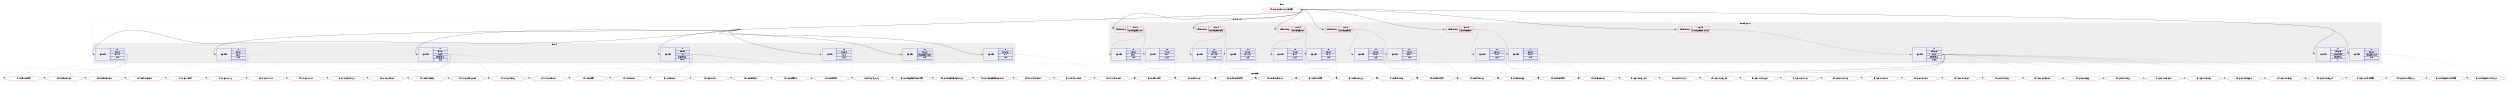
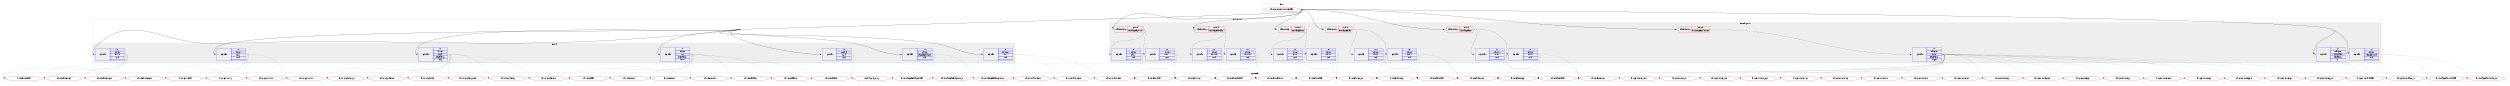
  digraph {
    compound=true
    concentrate=true
    fontname=Helvetica
    fontsize=10
    newrank=true
    rankdir=TB
    ranksep=1.5
    node [color=red fontname=Helvetica fontsize=10]
    edge [arrowhead=vee headport=w style=dotted tailport=e weight=100]
    n1 [label="dev-ros/audio_common_msgs-9999" width=4]
    n2 [color=blue label=<<TABLE BORDER="0" CELLBORDER="1" CELLSPACING="0" CELLPADDING="4" WIDTH="220"><TR><TD ROWSPAN="6" CELLPADDING="30">pack_dep</TD></TR><TR><TD WIDTH="110">no</TD></TR><TR><TD>dev-ros</TD></TR><TR><TD>message_generation</TD></TR><TR><TD>none</TD></TR><TR><TD></TD></TR></TABLE>> shape=none]
    n3 [color=blue label=<<TABLE BORDER="0" CELLBORDER="1" CELLSPACING="0" CELLPADDING="4" WIDTH="220"><TR><TD ROWSPAN="6" CELLPADDING="30">pack_dep</TD></TR><TR><TD WIDTH="110">no</TD></TR><TR><TD>dev-python</TD></TR><TR><TD>empy</TD></TR><TR><TD>none</TD></TR><TR><TD></TD></TR></TABLE>> shape=none]
    n4 [color=blue label=<<TABLE BORDER="0" CELLBORDER="1" CELLSPACING="0" CELLPADDING="4" WIDTH="220"><TR><TD ROWSPAN="6" CELLPADDING="30">pack_dep</TD></TR><TR><TD WIDTH="110">no</TD></TR><TR><TD>dev-ros</TD></TR><TR><TD>genmsg</TD></TR><TR><TD>none</TD></TR><TR><TD></TD></TR></TABLE>> shape=none]
    n5 [color=blue label=<<TABLE BORDER="0" CELLBORDER="1" CELLSPACING="0" CELLPADDING="4" WIDTH="220"><TR><TD ROWSPAN="6" CELLPADDING="30">pack_dep</TD></TR><TR><TD WIDTH="110">no</TD></TR><TR><TD>dev-util</TD></TR><TR><TD>catkin</TD></TR><TR><TD>none</TD></TR><TR><TD></TD></TR></TABLE>> shape=none]
    n6 [color=blue label=<<TABLE BORDER="0" CELLBORDER="1" CELLSPACING="0" CELLPADDING="4" WIDTH="220"><TR><TD ROWSPAN="6" CELLPADDING="30">pack_dep</TD></TR><TR><TD WIDTH="110">no</TD></TR><TR><TD>dev-util</TD></TR><TR><TD>cmake</TD></TR><TR><TD>greaterequal</TD></TR><TR><TD>3.9.6</TD></TR></TABLE>> shape=none]
    n7 [color=blue label=<<TABLE BORDER="0" CELLBORDER="1" CELLSPACING="0" CELLPADDING="4" WIDTH="220"><TR><TD ROWSPAN="6" CELLPADDING="30">pack_dep</TD></TR><TR><TD WIDTH="110">no</TD></TR><TR><TD>dev-vcs</TD></TR><TR><TD>git</TD></TR><TR><TD>greaterequal</TD></TR><TR><TD>1.8.2.1</TD></TR></TABLE>> shape=none]
    n8 [color=blue label=<<TABLE BORDER="0" CELLBORDER="1" CELLSPACING="0" CELLPADDING="4" WIDTH="220"><TR><TD ROWSPAN="6" CELLPADDING="30">pack_dep</TD></TR><TR><TD WIDTH="110">no</TD></TR><TR><TD>sys-devel</TD></TR><TR><TD>make</TD></TR><TR><TD>none</TD></TR><TR><TD></TD></TR></TABLE>> shape=none]
    n9 [color=blue label=<<TABLE BORDER="0" CELLBORDER="1" CELLSPACING="0" CELLPADDING="4" WIDTH="220"><TR><TD ROWSPAN="6" CELLPADDING="30">pack_dep</TD></TR><TR><TD WIDTH="110">no</TD></TR><TR><TD>dev-lang</TD></TR><TR><TD>python</TD></TR><TR><TD>greaterequal</TD></TR><TR><TD>2.7.5-r2</TD></TR></TABLE>> shape=none]
    n10 [label=<<TABLE BORDER="0" CELLBORDER="1" CELLSPACING="0" CELLPADDING="4"><TR><TD ROWSPAN="3" CELLPADDING="10">use_conditional</TD></TR><TR><TD>positive</TD></TR><TR><TD>python_targets_python2_7</TD></TR></TABLE>> shape=none]
    n11 [color=blue label=<<TABLE BORDER="0" CELLBORDER="1" CELLSPACING="0" CELLPADDING="4" WIDTH="220"><TR><TD ROWSPAN="6" CELLPADDING="30">pack_dep</TD></TR><TR><TD WIDTH="110">no</TD></TR><TR><TD>dev-ros</TD></TR><TR><TD>gencpp</TD></TR><TR><TD>none</TD></TR><TR><TD></TD></TR></TABLE>> shape=none]
    n12 [color=blue label=<<TABLE BORDER="0" CELLBORDER="1" CELLSPACING="0" CELLPADDING="4" WIDTH="220"><TR><TD ROWSPAN="6" CELLPADDING="30">pack_dep</TD></TR><TR><TD WIDTH="110">no</TD></TR><TR><TD>dev-ros</TD></TR><TR><TD>gencpp</TD></TR><TR><TD>none</TD></TR><TR><TD></TD></TR></TABLE>> shape=none]
    n13 [label=<<TABLE BORDER="0" CELLBORDER="1" CELLSPACING="0" CELLPADDING="4"><TR><TD ROWSPAN="3" CELLPADDING="10">use_conditional</TD></TR><TR><TD>positive</TD></TR><TR><TD>ros_messages_cxx</TD></TR></TABLE>> shape=none]
    n14 [color=blue label=<<TABLE BORDER="0" CELLBORDER="1" CELLSPACING="0" CELLPADDING="4" WIDTH="220"><TR><TD ROWSPAN="6" CELLPADDING="30">pack_dep</TD></TR><TR><TD WIDTH="110">no</TD></TR><TR><TD>dev-ros</TD></TR><TR><TD>geneus</TD></TR><TR><TD>none</TD></TR><TR><TD></TD></TR></TABLE>> shape=none]
    n15 [color=blue label=<<TABLE BORDER="0" CELLBORDER="1" CELLSPACING="0" CELLPADDING="4" WIDTH="220"><TR><TD ROWSPAN="6" CELLPADDING="30">pack_dep</TD></TR><TR><TD WIDTH="110">no</TD></TR><TR><TD>dev-ros</TD></TR><TR><TD>geneus</TD></TR><TR><TD>none</TD></TR><TR><TD></TD></TR></TABLE>> shape=none]
    n16 [label=<<TABLE BORDER="0" CELLBORDER="1" CELLSPACING="0" CELLPADDING="4"><TR><TD ROWSPAN="3" CELLPADDING="10">use_conditional</TD></TR><TR><TD>positive</TD></TR><TR><TD>ros_messages_eus</TD></TR></TABLE>> shape=none]
    n17 [color=blue label=<<TABLE BORDER="0" CELLBORDER="1" CELLSPACING="0" CELLPADDING="4" WIDTH="220"><TR><TD ROWSPAN="6" CELLPADDING="30">pack_dep</TD></TR><TR><TD WIDTH="110">no</TD></TR><TR><TD>dev-ros</TD></TR><TR><TD>genlisp</TD></TR><TR><TD>none</TD></TR><TR><TD></TD></TR></TABLE>> shape=none]
    n18 [color=blue label=<<TABLE BORDER="0" CELLBORDER="1" CELLSPACING="0" CELLPADDING="4" WIDTH="220"><TR><TD ROWSPAN="6" CELLPADDING="30">pack_dep</TD></TR><TR><TD WIDTH="110">no</TD></TR><TR><TD>dev-ros</TD></TR><TR><TD>genlisp</TD></TR><TR><TD>none</TD></TR><TR><TD></TD></TR></TABLE>> shape=none]
    n19 [label=<<TABLE BORDER="0" CELLBORDER="1" CELLSPACING="0" CELLPADDING="4"><TR><TD ROWSPAN="3" CELLPADDING="10">use_conditional</TD></TR><TR><TD>positive</TD></TR><TR><TD>ros_messages_lisp</TD></TR></TABLE>> shape=none]
    n20 [color=blue label=<<TABLE BORDER="0" CELLBORDER="1" CELLSPACING="0" CELLPADDING="4" WIDTH="220"><TR><TD ROWSPAN="6" CELLPADDING="30">pack_dep</TD></TR><TR><TD WIDTH="110">no</TD></TR><TR><TD>dev-ros</TD></TR><TR><TD>gennodejs</TD></TR><TR><TD>none</TD></TR><TR><TD></TD></TR></TABLE>> shape=none]
    n21 [color=blue label=<<TABLE BORDER="0" CELLBORDER="1" CELLSPACING="0" CELLPADDING="4" WIDTH="220"><TR><TD ROWSPAN="6" CELLPADDING="30">pack_dep</TD></TR><TR><TD WIDTH="110">no</TD></TR><TR><TD>dev-ros</TD></TR><TR><TD>gennodejs</TD></TR><TR><TD>none</TD></TR><TR><TD></TD></TR></TABLE>> shape=none]
    n22 [label=<<TABLE BORDER="0" CELLBORDER="1" CELLSPACING="0" CELLPADDING="4"><TR><TD ROWSPAN="3" CELLPADDING="10">use_conditional</TD></TR><TR><TD>positive</TD></TR><TR><TD>ros_messages_nodejs</TD></TR></TABLE>> shape=none]
    n23 [color=blue label=<<TABLE BORDER="0" CELLBORDER="1" CELLSPACING="0" CELLPADDING="4" WIDTH="220"><TR><TD ROWSPAN="6" CELLPADDING="30">pack_dep</TD></TR><TR><TD WIDTH="110">no</TD></TR><TR><TD>dev-ros</TD></TR><TR><TD>genpy</TD></TR><TR><TD>none</TD></TR><TR><TD></TD></TR></TABLE>> shape=none]
    n24 [color=blue label=<<TABLE BORDER="0" CELLBORDER="1" CELLSPACING="0" CELLPADDING="4" WIDTH="220"><TR><TD ROWSPAN="6" CELLPADDING="30">pack_dep</TD></TR><TR><TD WIDTH="110">no</TD></TR><TR><TD>dev-ros</TD></TR><TR><TD>genpy</TD></TR><TR><TD>none</TD></TR><TR><TD></TD></TR></TABLE>> shape=none]
    n25 [label=<<TABLE BORDER="0" CELLBORDER="1" CELLSPACING="0" CELLPADDING="4"><TR><TD ROWSPAN="3" CELLPADDING="10">use_conditional</TD></TR><TR><TD>positive</TD></TR><TR><TD>ros_messages_python</TD></TR></TABLE>> shape=none]
    n26 [color=blue label=<<TABLE BORDER="0" CELLBORDER="1" CELLSPACING="0" CELLPADDING="4" WIDTH="220"><TR><TD ROWSPAN="6" CELLPADDING="30">pack_dep</TD></TR><TR><TD WIDTH="110">no</TD></TR><TR><TD>dev-lang</TD></TR><TR><TD>python-exec</TD></TR><TR><TD>greaterequal</TD></TR><TR><TD>2</TD></TR></TABLE>> shape=none]
    n27 [color=blue label=<<TABLE BORDER="0" CELLBORDER="1" CELLSPACING="0" CELLPADDING="4" WIDTH="220"><TR><TD ROWSPAN="6" CELLPADDING="30">pack_dep</TD></TR><TR><TD WIDTH="110">no</TD></TR><TR><TD>dev-ros</TD></TR><TR><TD>message_runtime</TD></TR><TR><TD>none</TD></TR><TR><TD></TD></TR></TABLE>> shape=none]
    n28 [label="dev-python/empy-3.3-r1" width=4]
    n29 [label="dev-python/empy-3.3.2" width=4]
    n30 [label="dev-python/empy-3.3.3" width=4]
    n31 [label="dev-ros/genmsg-0.5.10" width=4]
    n32 [label="dev-ros/genmsg-0.5.11" width=4]
    n33 [label="dev-ros/genmsg-0.5.9" width=4]
    n34 [label="dev-ros/genmsg-9999" width=4]
    n35 [label="dev-ros/message_generation-0.3.0" width=4]
    n36 [label="dev-ros/message_generation-0.4.0" width=4]
    n37 [label="dev-ros/message_generation-9999" width=4]
    n38 [label="dev-util/catkin-0.7.11" width=4]
    n39 [label="dev-util/catkin-0.7.12" width=4]
    n40 [label="dev-util/catkin-0.7.14" width=4]
    n41 [label="dev-util/catkin-9999" width=4]
    n42 [label="dev-util/cmake-3.10.3" width=4]
    n43 [label="dev-util/cmake-3.11.4-r1" width=4]
    n44 [label="dev-util/cmake-3.12.3" width=4]
    n45 [label="dev-util/cmake-3.13.4" width=4]
    n46 [label="dev-util/cmake-3.14.0_rc3" width=4]
-   n47 [label="dev-util/genmsg-3.9.6" width=4]
+   n47 [label="dev-util/cmake-3.9.6" width=4]
    n48 [label="dev-vcs/git-2.19.2" width=4]
    n49 [label="dev-vcs/git-2.20.1" width=4]
    n50 [label="dev-vcs/git-2.21.0" width=4]
    n51 [label="dev-vcs/git-9999" width=4]
    n52 [label="dev-vcs/git-9999-r1" width=4]
    n53 [label="dev-vcs/git-9999-r2" width=4]
    n54 [label="dev-vcs/git-9999-r3" width=4]
    n55 [label="sys-devel/make-4.2.1-r4" width=4]
    n56 [label="dev-lang/python-2.7.15" width=4]
    n57 [label="dev-lang/python-2.7.16" width=4]
    n58 [label="dev-lang/python-3.4.5-r1" width=4]
    n59 [label="dev-lang/python-3.4.6-r1" width=4]
    n60 [label="dev-lang/python-3.4.8" width=4]
    n61 [label="dev-lang/python-3.4.8-r1" width=4]
    n62 [label="dev-lang/python-3.5.4-r1" width=4]
    n63 [label="dev-lang/python-3.5.5" width=4]
    n64 [label="dev-lang/python-3.5.5-r1" width=4]
    n65 [label="dev-lang/python-3.5.6" width=4]
    n66 [label="dev-lang/python-3.6.3-r1" width=4]
    n67 [label="dev-lang/python-3.6.4" width=4]
    n68 [label="dev-lang/audio-3.6.5" width=4]
    n69 [label="dev-lang/python-3.6.5-r1" width=4]
    n70 [label="dev-lang/python-3.6.6" width=4]
    n71 [label="dev-lang/python-3.6.8" width=4]
    n72 [label="dev-lang/python-3.7.0" width=4]
    n73 [label="dev-lang/python-3.7.2" width=4]
    n74 [label="dev-ros/gencpp-0.5.5" width=4]
    n75 [label="dev-ros/gencpp-0.6.0" width=4]
    n76 [label="dev-ros/gencpp-9999" width=4]
    n77 [label="dev-ros/geneus-2.2.5" width=4]
    n78 [label="dev-ros/geneus-2.2.6" width=4]
    n79 [label="dev-ros/geneus-9999" width=4]
    n80 [label="dev-ros/genlisp-0.4.16" width=4]
    n81 [label="dev-ros/genlisp-9999" width=4]
    n82 [label="dev-ros/gennodejs-2.0.1" width=4]
    n83 [label="dev-ros/gennodejs-9999" width=4]
    n84 [label="dev-ros/genpy-0.6.7" width=4]
    n85 [label="dev-ros/genpy-9999" width=4]
    n86 [label="dev-lang/python-exec-2.4.6" width=4]
    n87 [label="dev-lang/python-exec-9999" width=4]
    n88 [label="dev-ros/message_runtime-0.4.12" width=4]
    n89 [label="dev-ros/message_runtime-9999" width=4]
    subgraph cluster_1 {
      color=gray
      label=<<i>ebuild</i>>
      rank=same
      n1
    }
    subgraph cluster_2 {
      color=gray
      label=<<i>dependencies</i>>
      subgraph cluster_3 {
        color=gray
        fillcolor="#eeeeee"
        label=<<i>compile</i>>
        style=filled
        subgraph sub_4 {
          color=gray
          fillcolor="#eeeeee"
          label=<<i>compile</i>>
          style=filled
          n2
        }
        subgraph sub_5 {
          color=gray
          fillcolor="#eeeeee"
          label=<<i>compile</i>>
          style=filled
          n3
        }
        subgraph sub_6 {
          color=gray
          fillcolor="#eeeeee"
          label=<<i>compile</i>>
          style=filled
          n4
        }
        subgraph sub_7 {
          color=gray
          fillcolor="#eeeeee"
          label=<<i>compile</i>>
          style=filled
          n5
        }
        subgraph sub_8 {
          color=gray
          fillcolor="#eeeeee"
          label=<<i>compile</i>>
          style=filled
          n6
        }
        subgraph sub_9 {
          color=gray
          fillcolor="#eeeeee"
          label=<<i>compile</i>>
          style=filled
          n7
        }
        subgraph sub_10 {
          color=gray
          fillcolor="#eeeeee"
          label=<<i>compile</i>>
          style=filled
          n8
        }
      }
      subgraph cluster_11 {
        color=gray
        fillcolor="#eeeeee"
        label=<<i>compile and run</i>>
        style=filled
        subgraph sub_12 {
          color=gray
          fillcolor="#eeeeee"
          label=<<i>compile and run</i>>
          style=filled
          n10
          subgraph sub_13 {
            color=gray
            fillcolor="#eeeeee"
            label=<<i>compile and run</i>>
            style=filled
            n9
          }
        }
        subgraph sub_14 {
          color=gray
          fillcolor="#eeeeee"
          label=<<i>compile and run</i>>
          style=filled
          n13
          subgraph sub_15 {
            color=gray
            fillcolor="#eeeeee"
            label=<<i>compile and run</i>>
            style=filled
            n11
          }
          subgraph sub_16 {
            color=gray
            fillcolor="#eeeeee"
            label=<<i>compile and run</i>>
            style=filled
            n12
          }
        }
        subgraph sub_17 {
          color=gray
          fillcolor="#eeeeee"
          label=<<i>compile and run</i>>
          style=filled
          n16
          subgraph sub_18 {
            color=gray
            fillcolor="#eeeeee"
            label=<<i>compile and run</i>>
            style=filled
            n14
          }
          subgraph sub_19 {
            color=gray
            fillcolor="#eeeeee"
            label=<<i>compile and run</i>>
            style=filled
            n15
          }
        }
        subgraph sub_20 {
          color=gray
          fillcolor="#eeeeee"
          label=<<i>compile and run</i>>
          style=filled
          n19
          subgraph sub_21 {
            color=gray
            fillcolor="#eeeeee"
            label=<<i>compile and run</i>>
            style=filled
            n17
          }
          subgraph sub_22 {
            color=gray
            fillcolor="#eeeeee"
            label=<<i>compile and run</i>>
            style=filled
            n18
          }
        }
        subgraph sub_23 {
          color=gray
          fillcolor="#eeeeee"
          label=<<i>compile and run</i>>
          style=filled
          n22
          subgraph sub_24 {
            color=gray
            fillcolor="#eeeeee"
            label=<<i>compile and run</i>>
            style=filled
            n20
          }
          subgraph sub_25 {
            color=gray
            fillcolor="#eeeeee"
            label=<<i>compile and run</i>>
            style=filled
            n21
          }
        }
        subgraph sub_26 {
          color=gray
          fillcolor="#eeeeee"
          label=<<i>compile and run</i>>
          style=filled
          n25
          subgraph sub_27 {
            color=gray
            fillcolor="#eeeeee"
            label=<<i>compile and run</i>>
            style=filled
            n23
          }
          subgraph sub_28 {
            color=gray
            fillcolor="#eeeeee"
            label=<<i>compile and run</i>>
            style=filled
            n24
          }
        }
        subgraph sub_29 {
          color=gray
          fillcolor="#eeeeee"
          label=<<i>compile and run</i>>
          style=filled
          n26
        }
        subgraph sub_30 {
          color=gray
          fillcolor="#eeeeee"
          label=<<i>compile and run</i>>
          style=filled
          n27
        }
      }
      subgraph cluster_31 {
        color=gray
        fillcolor="#eeeeee"
        label=<<i>run</i>>
        style=filled
      }
    }
    subgraph cluster_32 {
      color=gray
      label=<<i>candidates</i>>
      rank=same
      subgraph sub_33 {
        color=black
        label=<<i>candidates</i>>
        nodesep=1
        rank=same
        n28
        n29
        n30
      }
      subgraph sub_34 {
        color=black
        label=<<i>candidates</i>>
        nodesep=1
        rank=same
        n31
        n32
        n33
        n34
      }
      subgraph sub_35 {
        color=black
        label=<<i>candidates</i>>
        nodesep=1
        rank=same
        n35
        n36
        n37
      }
      subgraph sub_36 {
        color=black
        label=<<i>candidates</i>>
        nodesep=1
        rank=same
        n38
        n39
        n40
        n41
      }
      subgraph sub_37 {
        color=black
        label=<<i>candidates</i>>
        nodesep=1
        rank=same
        n42
        n43
        n44
        n45
        n46
        n47
      }
      subgraph sub_38 {
        color=black
        label=<<i>candidates</i>>
        nodesep=1
        rank=same
        n48
        n49
        n50
        n51
        n52
        n53
        n54
      }
      subgraph sub_39 {
        color=black
        label=<<i>candidates</i>>
        nodesep=1
        rank=same
        n55
      }
      subgraph sub_40 {
        color=black
        label=<<i>candidates</i>>
        nodesep=1
        rank=same
        n56
        n57
        n58
        n59
        n60
        n61
        n62
        n63
        n64
        n65
        n66
        n67
        n68
        n69
        n70
        n71
        n72
        n73
      }
      subgraph sub_41 {
        color=black
        label=<<i>candidates</i>>
        nodesep=1
        rank=same
        n74
        n75
        n76
      }
      subgraph sub_42 {
        color=black
        label=<<i>candidates</i>>
        nodesep=1
        rank=same
        n74
        n75
        n76
      }
      subgraph sub_43 {
        color=black
        label=<<i>candidates</i>>
        nodesep=1
        rank=same
        n77
        n78
        n79
      }
      subgraph sub_44 {
        color=black
        label=<<i>candidates</i>>
        nodesep=1
        rank=same
        n77
        n78
        n79
      }
      subgraph sub_45 {
        color=black
        label=<<i>candidates</i>>
        nodesep=1
        rank=same
        n80
        n81
      }
      subgraph sub_46 {
        color=black
        label=<<i>candidates</i>>
        nodesep=1
        rank=same
        n80
        n81
      }
      subgraph sub_47 {
        color=black
        label=<<i>candidates</i>>
        nodesep=1
        rank=same
        n82
        n83
      }
      subgraph sub_48 {
        color=black
        label=<<i>candidates</i>>
        nodesep=1
        rank=same
        n82
        n83
      }
      subgraph sub_49 {
        color=black
        label=<<i>candidates</i>>
        nodesep=1
        rank=same
        n84
        n85
      }
      subgraph sub_50 {
        color=black
        label=<<i>candidates</i>>
        nodesep=1
        rank=same
        n84
        n85
      }
      subgraph sub_51 {
        color=black
        label=<<i>candidates</i>>
        nodesep=1
        rank=same
        n86
        n87
      }
      subgraph sub_52 {
        color=black
        label=<<i>candidates</i>>
        nodesep=1
        rank=same
        n88
        n89
      }
    }
    n1 -> n2 [style=solid weight=20]
    n1 -> n3 [style=solid weight=20]
    n1 -> n4 [style=solid weight=20]
    n1 -> n5 [style=solid weight=20]
    n1 -> n6 [style=solid weight=20]
    n1 -> n7 [style=solid weight=20]
    n1 -> n8 [style=solid weight=20]
    n1 -> n10 [arrowhead=odotvee style=solid weight=20]
    n1 -> n13 [arrowhead=odotvee style=solid weight=20]
    n1 -> n16 [arrowhead=odotvee style=solid weight=20]
    n1 -> n19 [arrowhead=odotvee style=solid weight=20]
    n1 -> n22 [arrowhead=odotvee style=solid weight=20]
    n1 -> n25 [arrowhead=odotvee style=solid weight=20]
    n1 -> n26 [arrowhead=odotvee style=solid weight=20]
    n1 -> n27 [arrowhead=odotvee style=solid weight=20]
    n2 -> n35
    n2 -> n36
    n2 -> n37
    n3 -> n28
    n3 -> n29
    n3 -> n30
    n4 -> n31
    n4 -> n32
    n4 -> n33
    n4 -> n34
    n5 -> n38
    n5 -> n39
    n5 -> n40
    n5 -> n41
    n6 -> n42
    n6 -> n43
    n6 -> n44
    n6 -> n45
    n6 -> n46
    n6 -> n47
    n7 -> n48
    n7 -> n49
    n7 -> n50
    n7 -> n51
    n7 -> n52
    n7 -> n53
    n7 -> n54
    n8 -> n55
    n9 -> n56
    n9 -> n57
    n9 -> n58
    n9 -> n59
    n9 -> n60
    n9 -> n61
    n9 -> n62
    n9 -> n63
    n9 -> n64
    n9 -> n65
    n9 -> n66
    n9 -> n67
    n9 -> n68
    n9 -> n69
    n9 -> n70
    n9 -> n71
    n9 -> n72
    n9 -> n73
    n10 -> n9 [style=dashed weight=20]
    n11 -> n74
    n11 -> n75
    n11 -> n76
    n12 -> n74
    n12 -> n75
    n12 -> n76
    n13 -> n11 [style=dashed weight=20]
    n13 -> n12 [style=dashed weight=20]
    n14 -> n77
    n14 -> n78
    n14 -> n79
    n15 -> n77
    n15 -> n78
    n15 -> n79
    n16 -> n14 [style=dashed weight=20]
    n16 -> n15 [style=dashed weight=20]
    n17 -> n80
    n17 -> n81
    n18 -> n80
    n18 -> n81
    n19 -> n17 [style=dashed weight=20]
    n19 -> n18 [style=dashed weight=20]
    n20 -> n82
    n20 -> n83
    n21 -> n82
    n21 -> n83
    n22 -> n20 [style=dashed weight=20]
    n22 -> n21 [style=dashed weight=20]
    n23 -> n84
    n23 -> n85
    n24 -> n84
    n24 -> n85
    n25 -> n23 [style=dashed weight=20]
    n25 -> n24 [style=dashed weight=20]
    n26 -> n86
    n26 -> n87
    n27 -> n88
    n27 -> n89
  }
